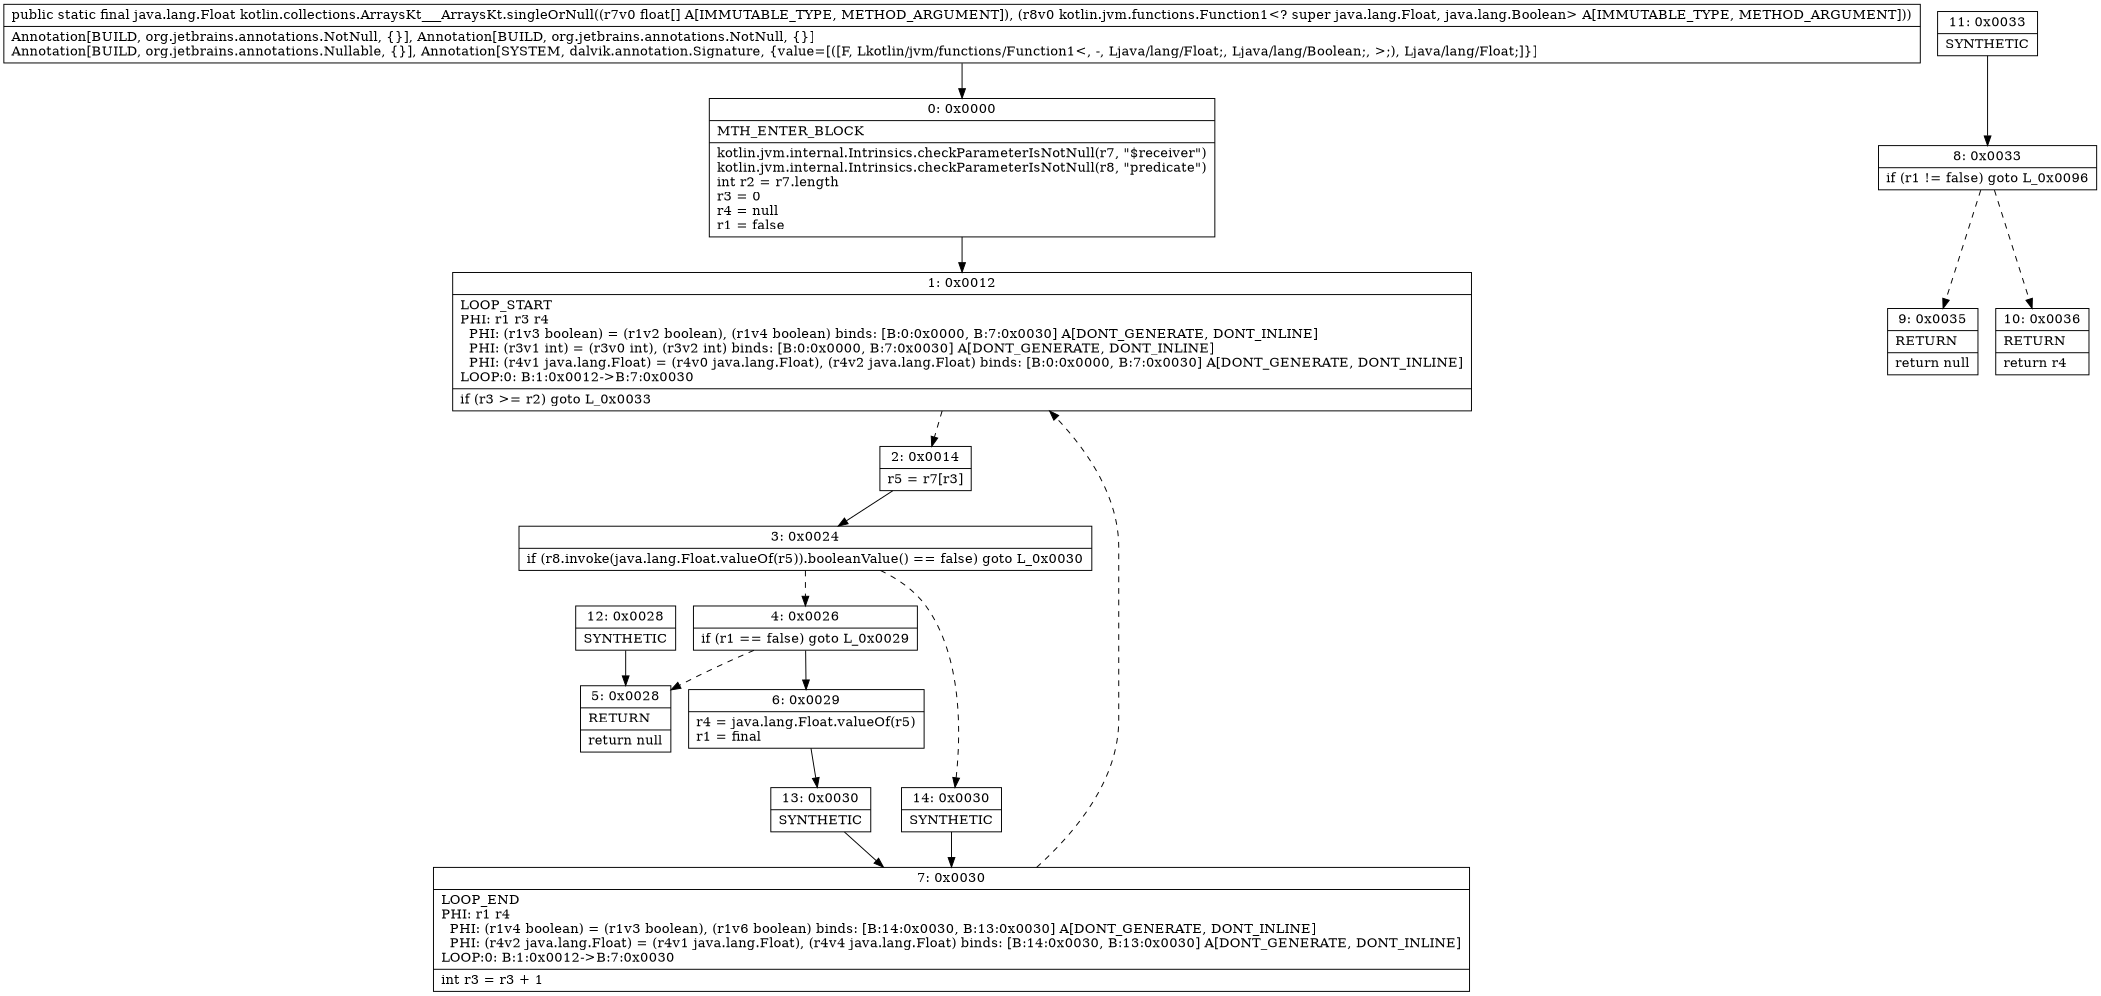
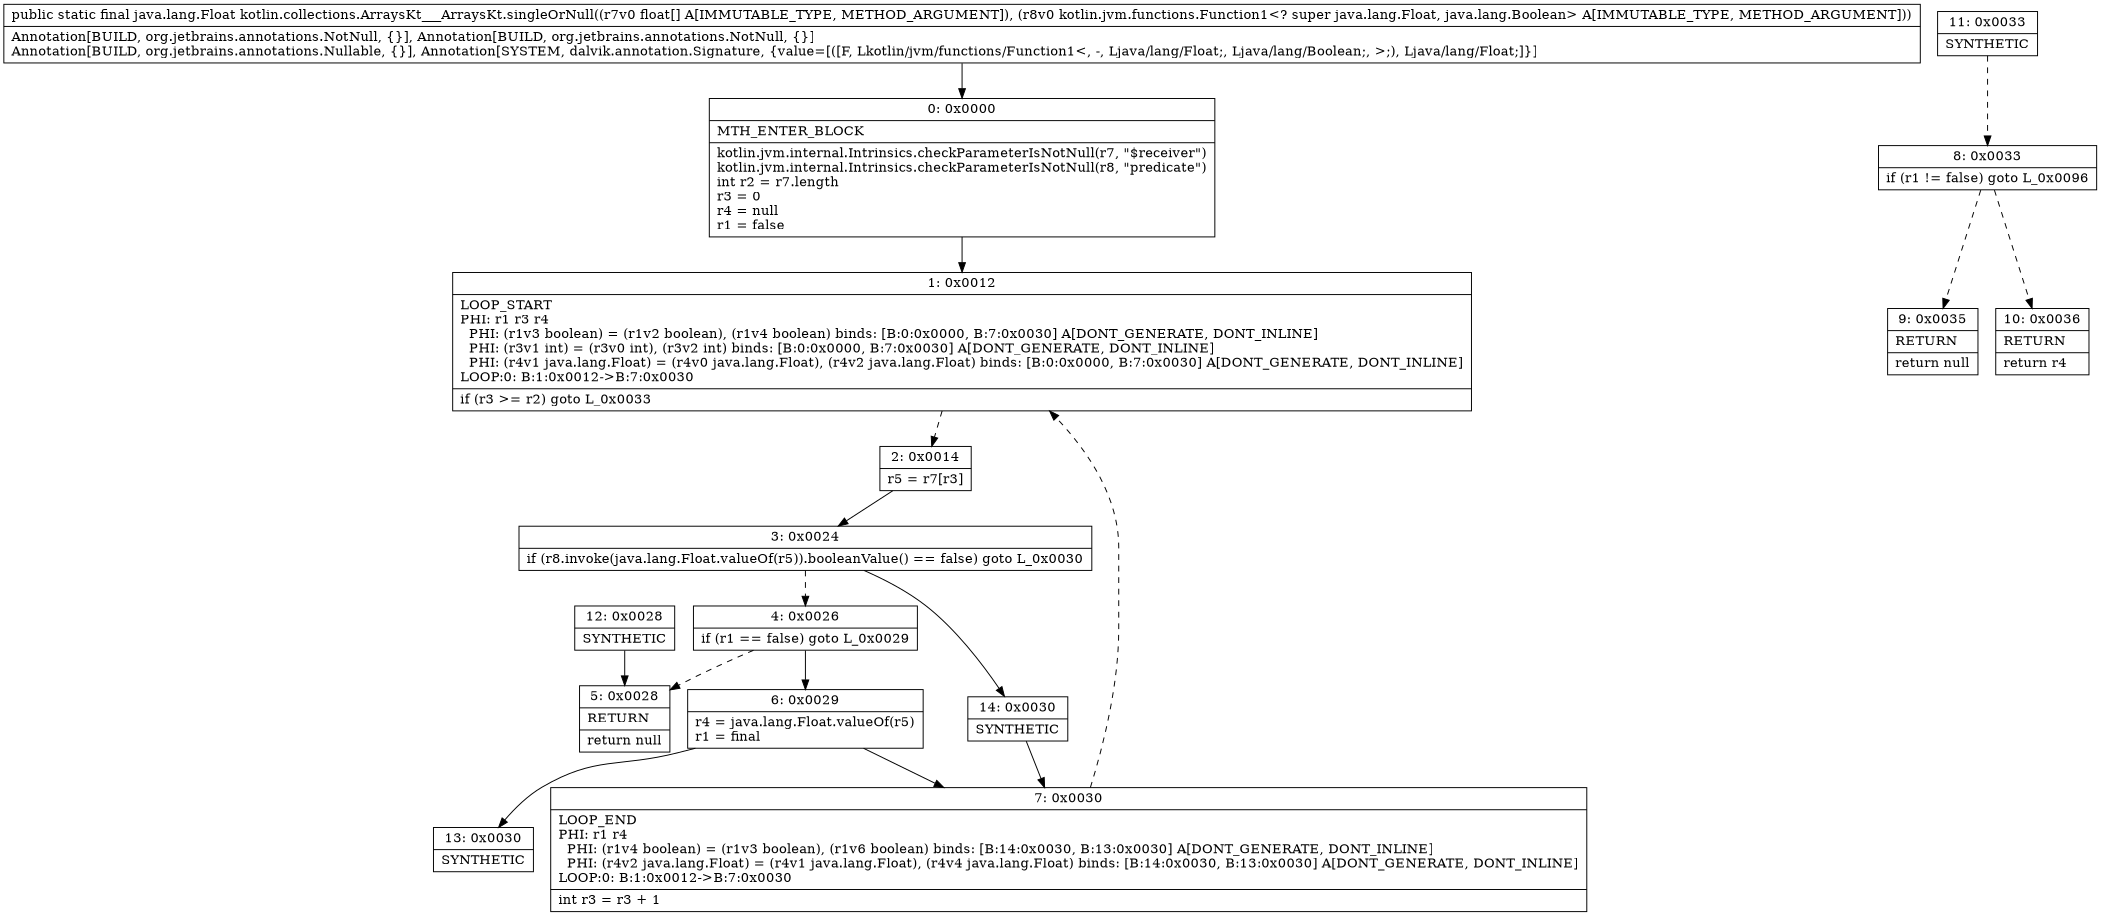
  digraph {
    node [shape=record]
    n1 [label="{0\:\ 0x0000|MTH_ENTER_BLOCK\l|kotlin.jvm.internal.Intrinsics.checkParameterIsNotNull(r7, \"$receiver\")\lkotlin.jvm.internal.Intrinsics.checkParameterIsNotNull(r8, \"predicate\")\lint r2 = r7.length\lr3 = 0\lr4 = null\lr1 = false\l}"]
    n2 [label="{1\:\ 0x0012|LOOP_START\lPHI: r1 r3 r4 \l  PHI: (r1v3 boolean) = (r1v2 boolean), (r1v4 boolean) binds: [B:0:0x0000, B:7:0x0030] A[DONT_GENERATE, DONT_INLINE]\l  PHI: (r3v1 int) = (r3v0 int), (r3v2 int) binds: [B:0:0x0000, B:7:0x0030] A[DONT_GENERATE, DONT_INLINE]\l  PHI: (r4v1 java.lang.Float) = (r4v0 java.lang.Float), (r4v2 java.lang.Float) binds: [B:0:0x0000, B:7:0x0030] A[DONT_GENERATE, DONT_INLINE]\lLOOP:0: B:1:0x0012\-\>B:7:0x0030\l|if (r3 \>= r2) goto L_0x0033\l}"]
    n3 [label="{2\:\ 0x0014|r5 = r7[r3]\l}"]
    n4 [label="{3\:\ 0x0024|if (r8.invoke(java.lang.Float.valueOf(r5)).booleanValue() == false) goto L_0x0030\l}"]
    n5 [label="{11\:\ 0x0033|SYNTHETIC\l}"]
    n6 [label="{8\:\ 0x0033|if (r1 != false) goto L_0x0096\l}"]
    n7 [label="{4\:\ 0x0026|if (r1 == false) goto L_0x0029\l}"]
    n8 [label="{14\:\ 0x0030|SYNTHETIC\l}"]
    n9 [label="{6\:\ 0x0029|r4 = java.lang.Float.valueOf(r5)\lr1 = final\l}"]
    n10 [label="{5\:\ 0x0028|RETURN\l|return null\l}"]
    n11 [label="{7\:\ 0x0030|LOOP_END\lPHI: r1 r4 \l  PHI: (r1v4 boolean) = (r1v3 boolean), (r1v6 boolean) binds: [B:14:0x0030, B:13:0x0030] A[DONT_GENERATE, DONT_INLINE]\l  PHI: (r4v2 java.lang.Float) = (r4v1 java.lang.Float), (r4v4 java.lang.Float) binds: [B:14:0x0030, B:13:0x0030] A[DONT_GENERATE, DONT_INLINE]\lLOOP:0: B:1:0x0012\-\>B:7:0x0030\l|int r3 = r3 + 1\l}"]
    n12 [label="{13\:\ 0x0030|SYNTHETIC\l}"]
    n13 [label="{12\:\ 0x0028|SYNTHETIC\l}"]
    n14 [label="{9\:\ 0x0035|RETURN\l|return null\l}"]
    n15 [label="{10\:\ 0x0036|RETURN\l|return r4\l}"]
    n16 [label="{public static final java.lang.Float kotlin.collections.ArraysKt___ArraysKt.singleOrNull((r7v0 float[] A[IMMUTABLE_TYPE, METHOD_ARGUMENT]), (r8v0 kotlin.jvm.functions.Function1\<? super java.lang.Float, java.lang.Boolean\> A[IMMUTABLE_TYPE, METHOD_ARGUMENT]))  | Annotation[BUILD, org.jetbrains.annotations.NotNull, \{\}], Annotation[BUILD, org.jetbrains.annotations.NotNull, \{\}]\lAnnotation[BUILD, org.jetbrains.annotations.Nullable, \{\}], Annotation[SYSTEM, dalvik.annotation.Signature, \{value=[([F, Lkotlin\/jvm\/functions\/Function1\<, \-, Ljava\/lang\/Float;, Ljava\/lang\/Boolean;, \>;), Ljava\/lang\/Float;]\}]\l}"]
    n1 -> n2
    n2 -> n3 [style=dashed]
    n3 -> n4
    n4 -> n7 [style=dashed]
-   n4 -> n8 [style=dashed]
-   n5 -> n6
+   n4 -> n8
+   n5 -> n6 [style=dashed]
    n6 -> n14 [style=dashed]
    n6 -> n15 [style=dashed]
    n7 -> n9
    n7 -> n10 [style=dashed]
    n8 -> n11
    n9 -> n12
    n11 -> n2 [style=dashed]
-   n12 -> n11
+   n9 -> n11
    n13 -> n10
    n16 -> n1
  }
